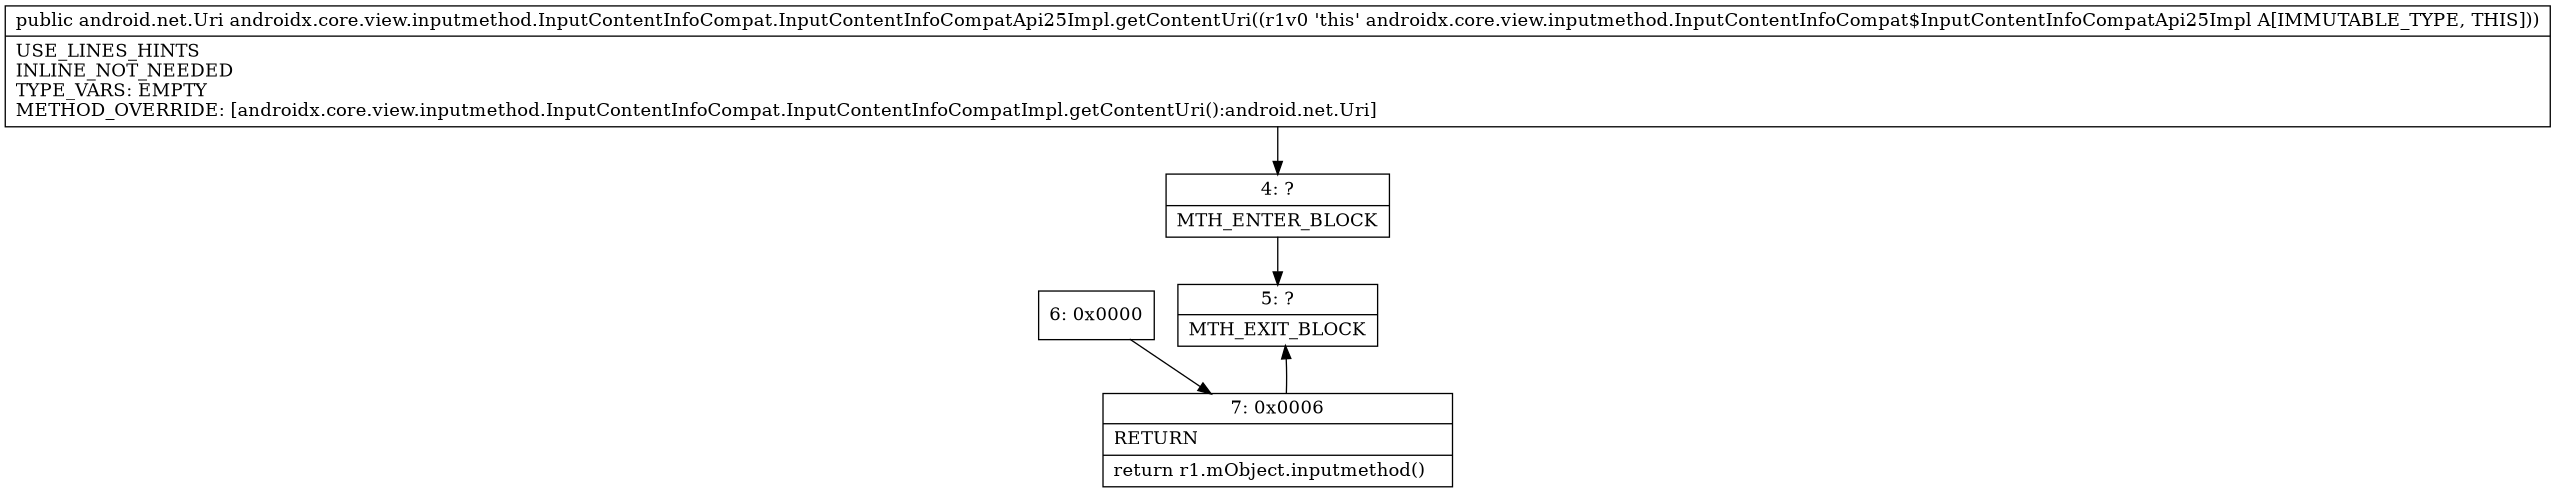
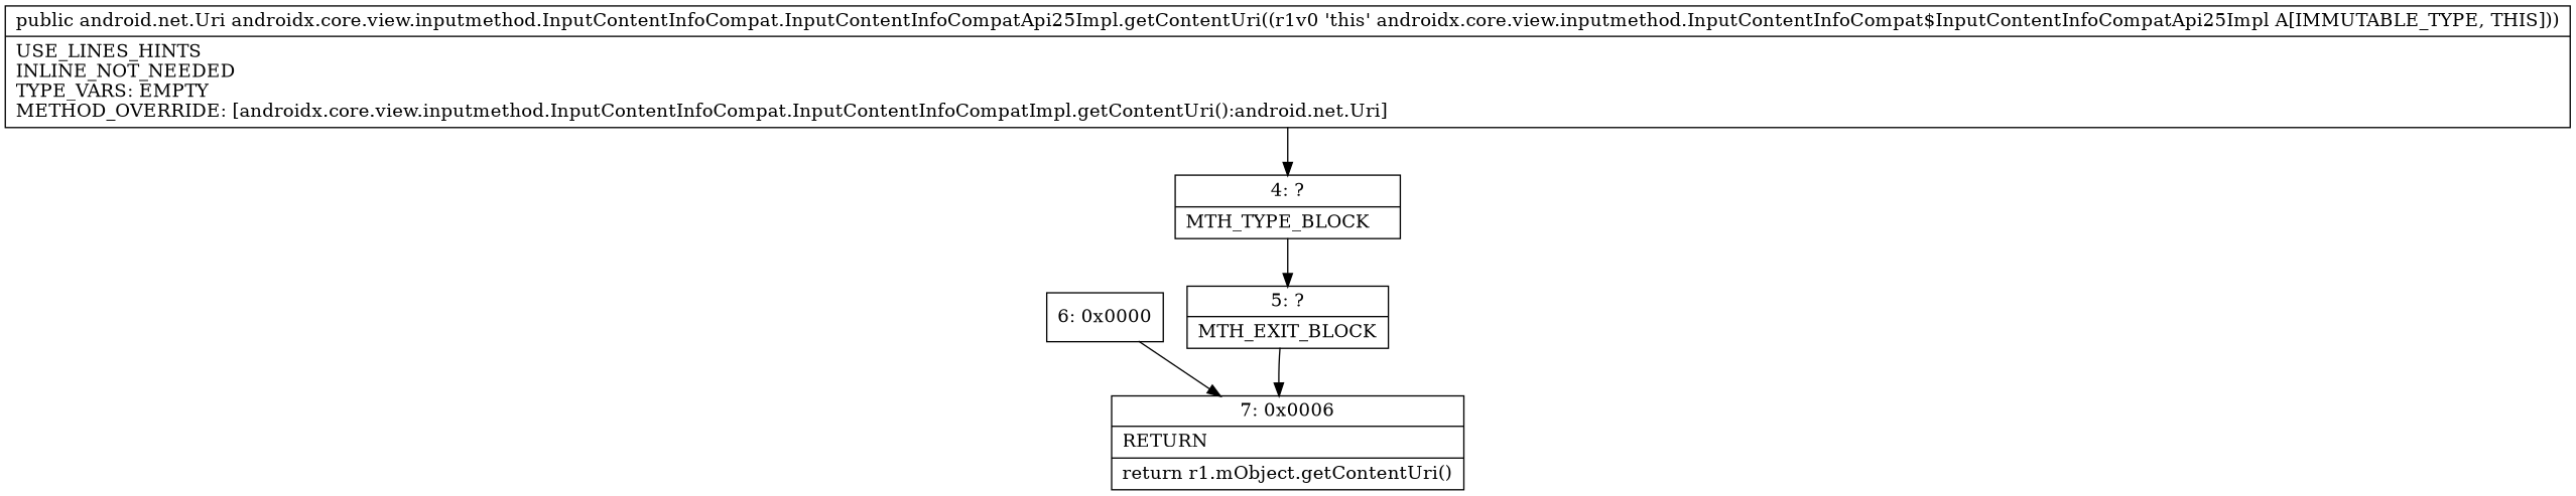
  digraph {
    node [shape=record]
-   n1 [label="{4\:\ ?|MTH_ENTER_BLOCK\l}"]
+   n1 [label="{4\:\ ?|MTH_TYPE_BLOCK\l}"]
    n2 [label="{5\:\ ?|MTH_EXIT_BLOCK\l}"]
    n3 [label="{6\:\ 0x0000}"]
-   n4 [label="{7\:\ 0x0006|RETURN\l|return r1.mObject.inputmethod()\l}"]
+   n4 [label="{7\:\ 0x0006|RETURN\l|return r1.mObject.getContentUri()\l}"]
    n5 [label="{public android.net.Uri androidx.core.view.inputmethod.InputContentInfoCompat.InputContentInfoCompatApi25Impl.getContentUri((r1v0 'this' androidx.core.view.inputmethod.InputContentInfoCompat$InputContentInfoCompatApi25Impl A[IMMUTABLE_TYPE, THIS]))  | USE_LINES_HINTS\lINLINE_NOT_NEEDED\lTYPE_VARS: EMPTY\lMETHOD_OVERRIDE: [androidx.core.view.inputmethod.InputContentInfoCompat.InputContentInfoCompatImpl.getContentUri():android.net.Uri]\l}"]
    n1 -> n2
    n3 -> n4
-   n4 -> n2
+   n2 -> n4
    n5 -> n1
  }
